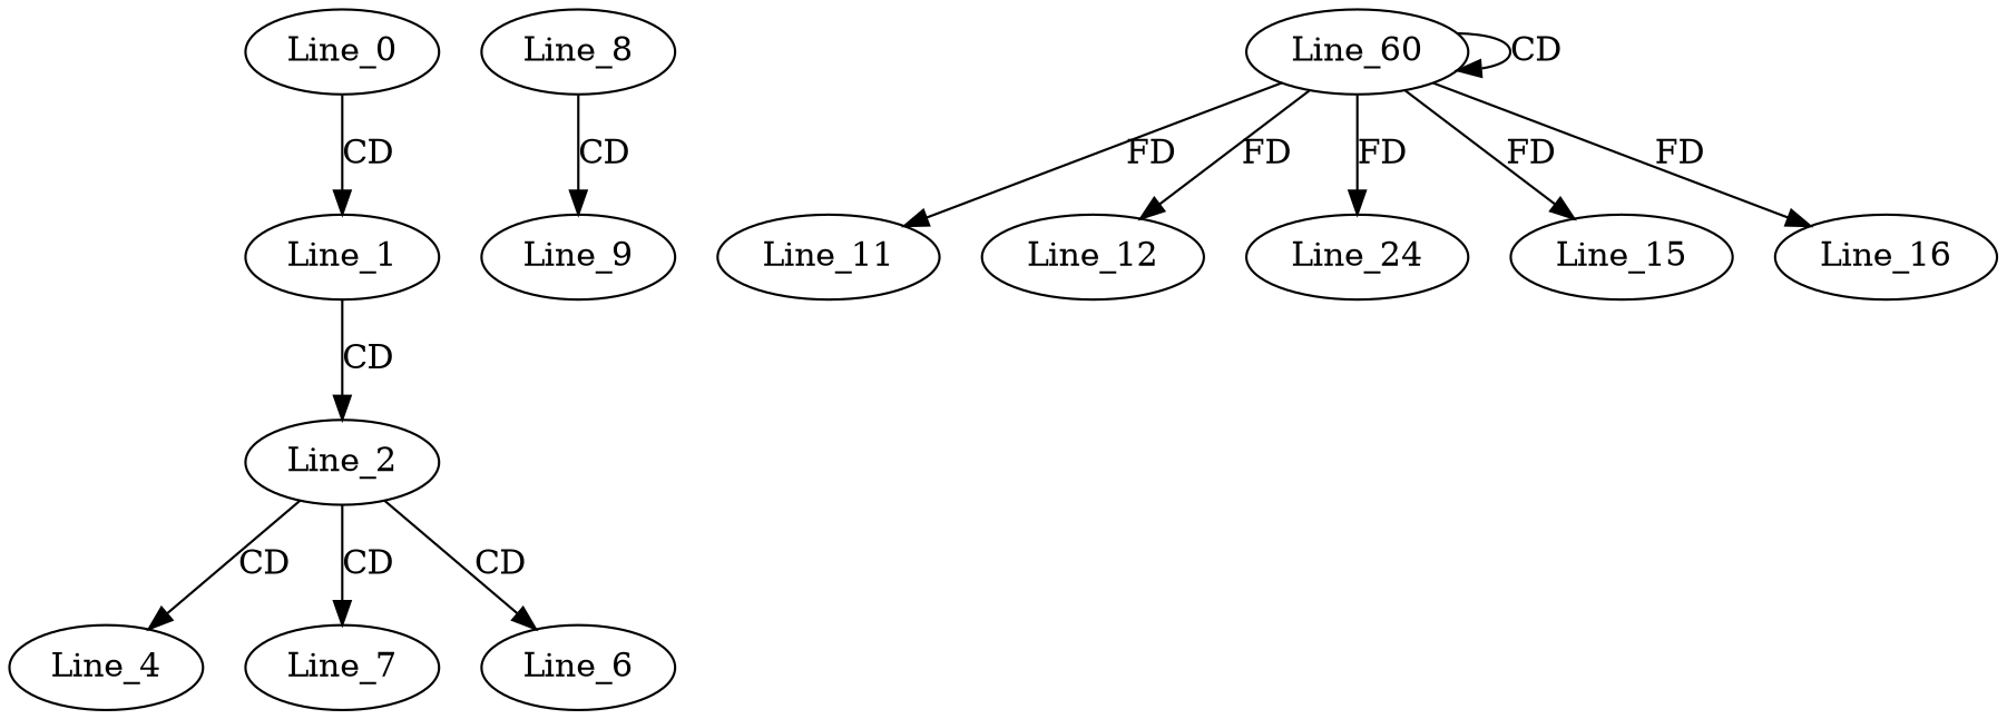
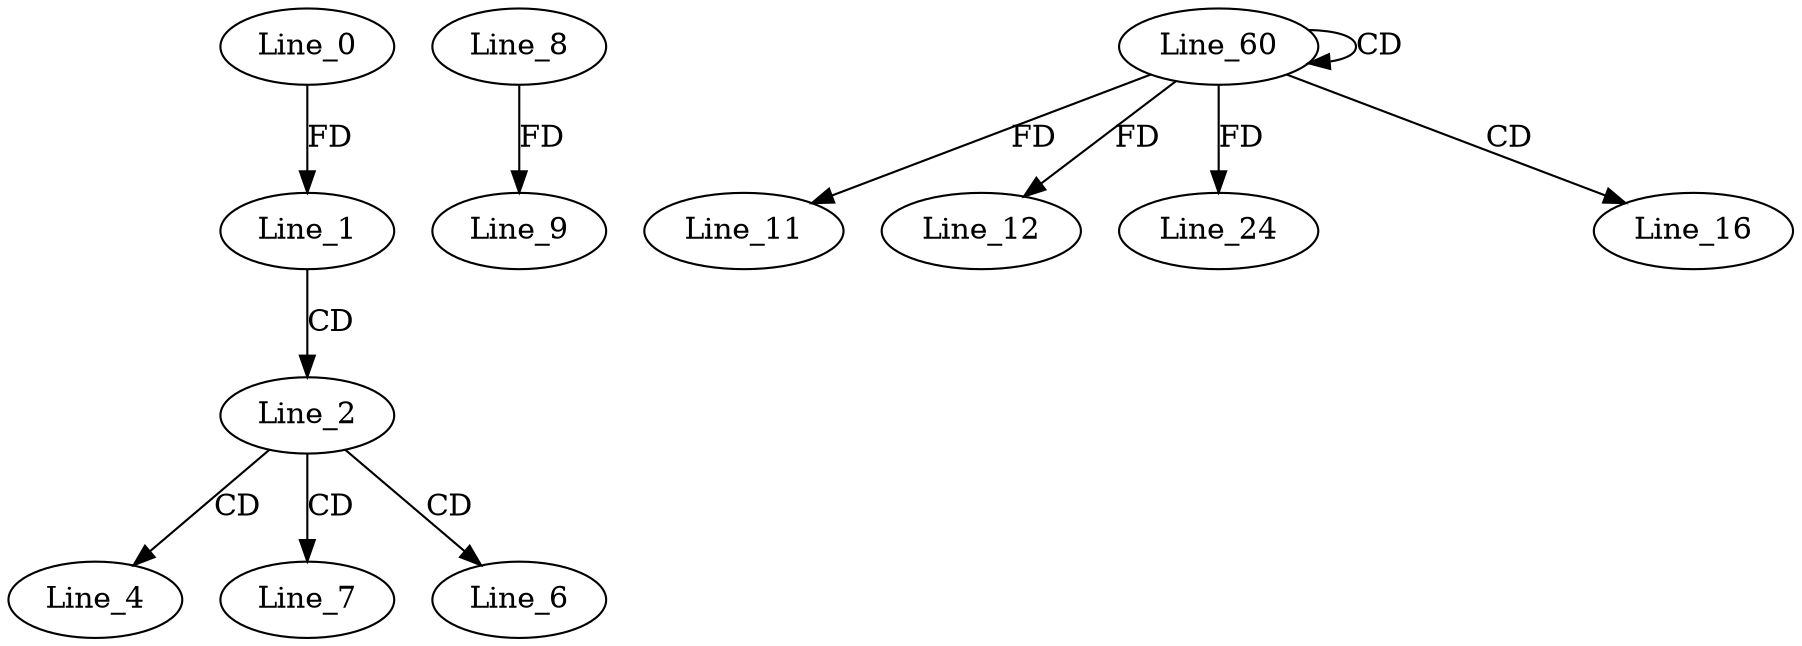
  digraph {
    Line_0
    Line_1
    Line_2
    Line_4
    n5 [label=Line_7]
    Line_6
    Line_8
    Line_9
    n9 [label=Line_60]
    Line_11
    Line_12
    n12 [label=Line_24]
-   Line_15
    Line_16
-   Line_0 -> Line_1 [label=CD]
+   Line_0 -> Line_1 [label=FD]
    Line_1 -> Line_2 [label=CD]
    Line_2 -> Line_4 [label=CD]
    Line_2 -> n5 [label=CD]
    Line_2 -> Line_6 [label=CD]
-   Line_8 -> Line_9 [label=CD]
+   Line_8 -> Line_9 [label=FD]
    n9 -> n9 [label=CD]
    n9 -> Line_11 [label=FD]
    n9 -> Line_12 [label=FD]
    n9 -> n12 [label=FD]
-   n9 -> Line_15 [label=FD]
-   n9 -> Line_16 [label=FD]
+   n9 -> Line_16 [label=CD]
  }
